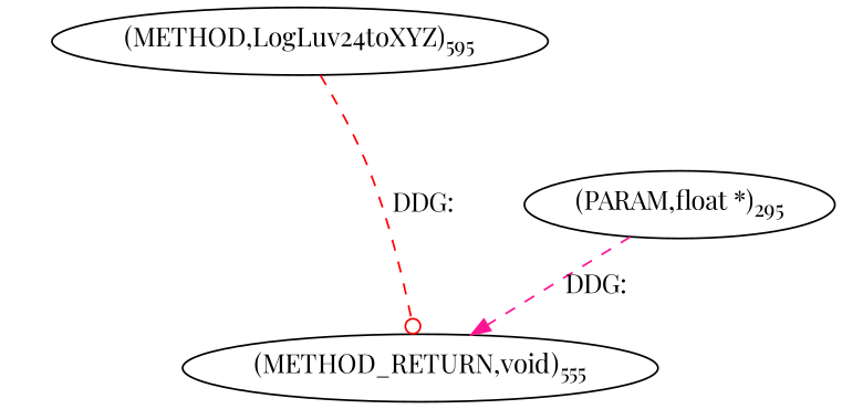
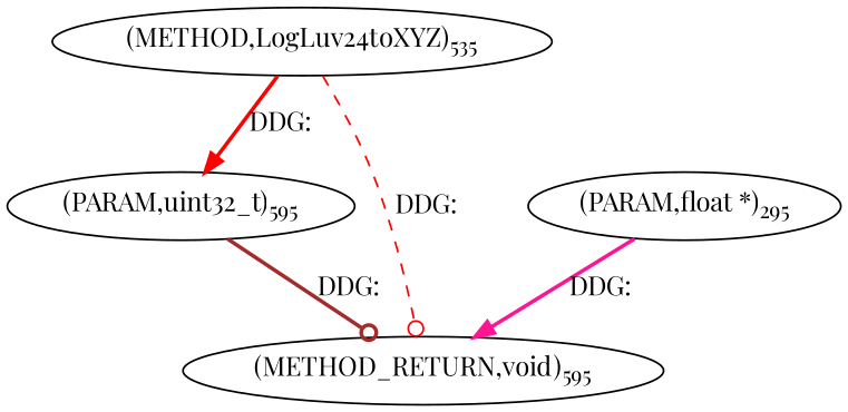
  digraph {
    fontname="Playfair Display"
    node [fontname="Playfair Display"]
    edge [arrowhead=normal color=red fontname="Playfair Display" style=bold]
-   n1 [label=<(METHOD,LogLuv24toXYZ)<SUB>595</SUB>>]
-   n3 [label=<(METHOD_RETURN,void)<SUB>555</SUB>>]
+   n1 [label=<(METHOD,LogLuv24toXYZ)<SUB>535</SUB>>]
+   n2 [label=<(PARAM,uint32_t)<SUB>595</SUB>>]
+   n3 [label=<(METHOD_RETURN,void)<SUB>595</SUB>>]
    n4 [label=<(PARAM,float *)<SUB>295</SUB>>]
+   n1 -> n2 [label="DDG: "]
    n1 -> n3 [arrowhead=odot label="DDG: " style=dashed]
-   n4 -> n3 [color=deeppink label="DDG: " style=dashed]
+   n2 -> n3 [arrowhead=odot color=brown label="DDG: "]
+   n4 -> n3 [color=deeppink label="DDG: "]
  }
